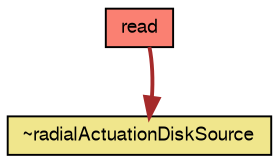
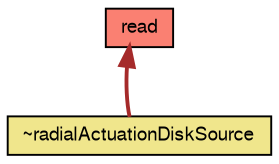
  digraph {
    rankdir=TB
    node [color=black fontname=FreeSans fontsize=10 shape=record style=filled]
    n1 [fillcolor=salmon fontcolor=black height=0.2 label=read width=0.4]
    n2 [height=0.2 label="~radialActuationDiskSource" width=0.4 fillcolor=khaki]
-   n2 -> n1 [color=brown dir=back fontname=FreeSans fontsize=10 labelfontname=FreeSans labelfontsize=10 style=bold]
+   n1 -> n2 [color=brown dir=back fontname=FreeSans fontsize=10 labelfontname=FreeSans labelfontsize=10 style=bold]
  }
